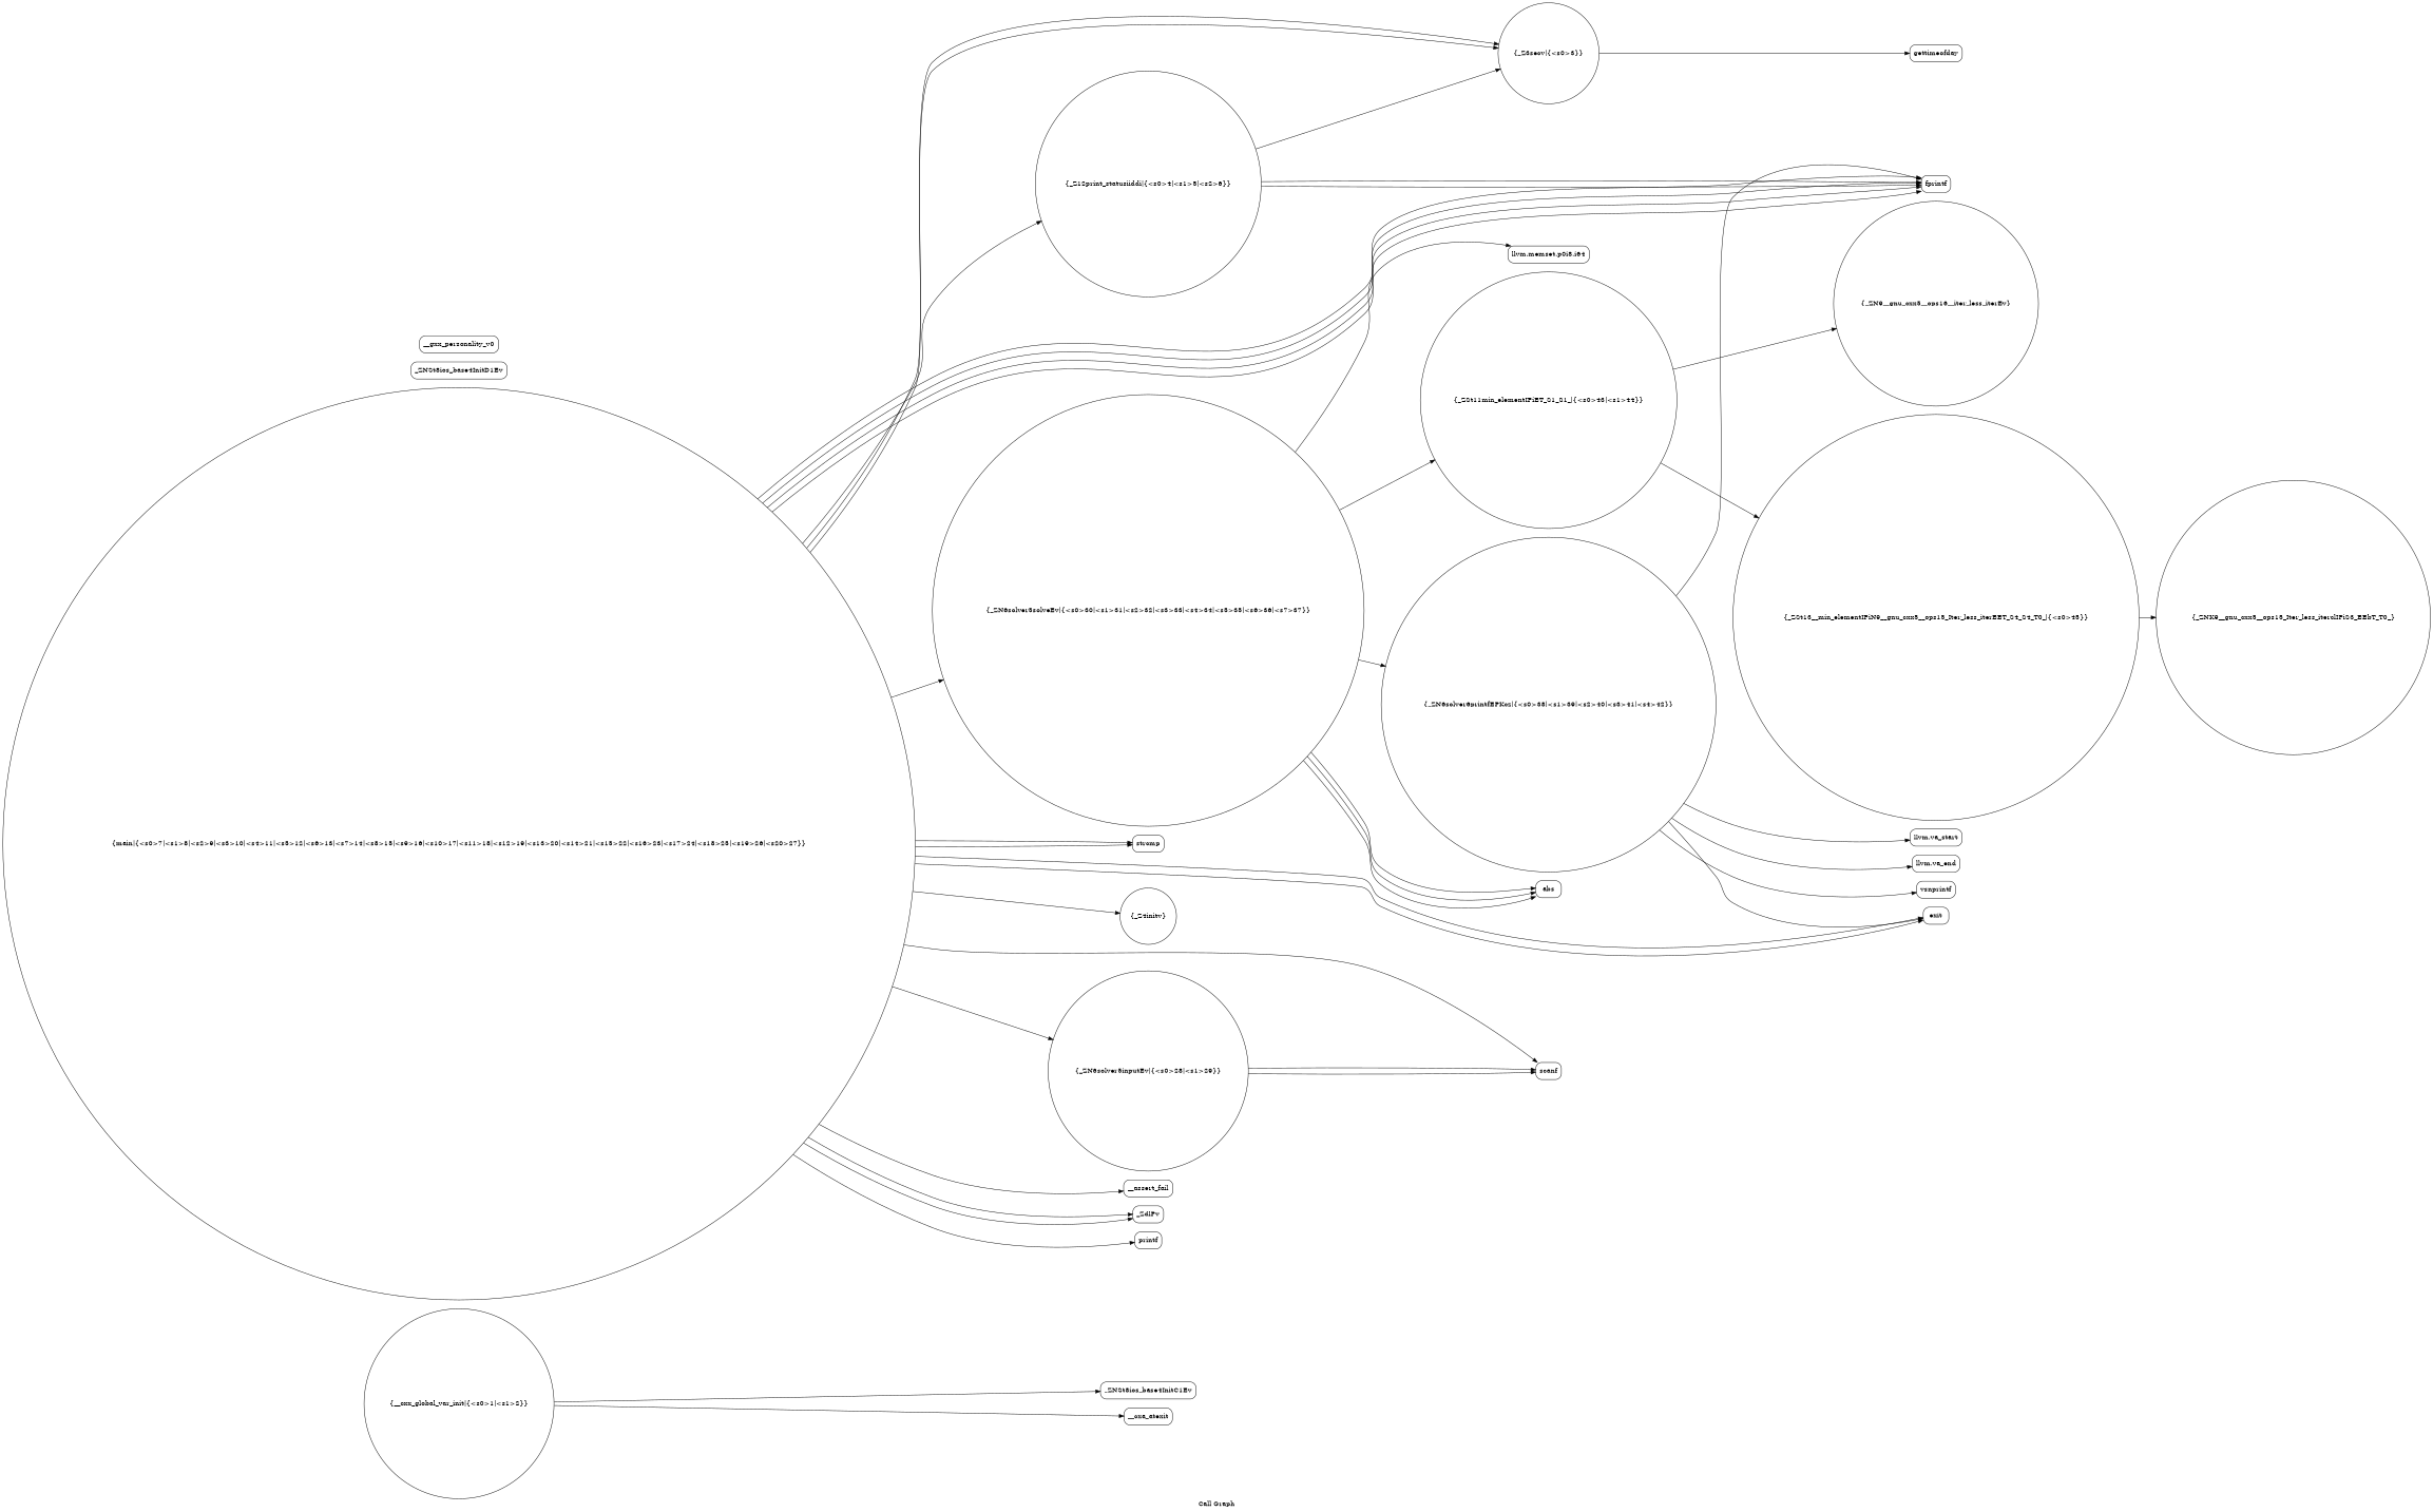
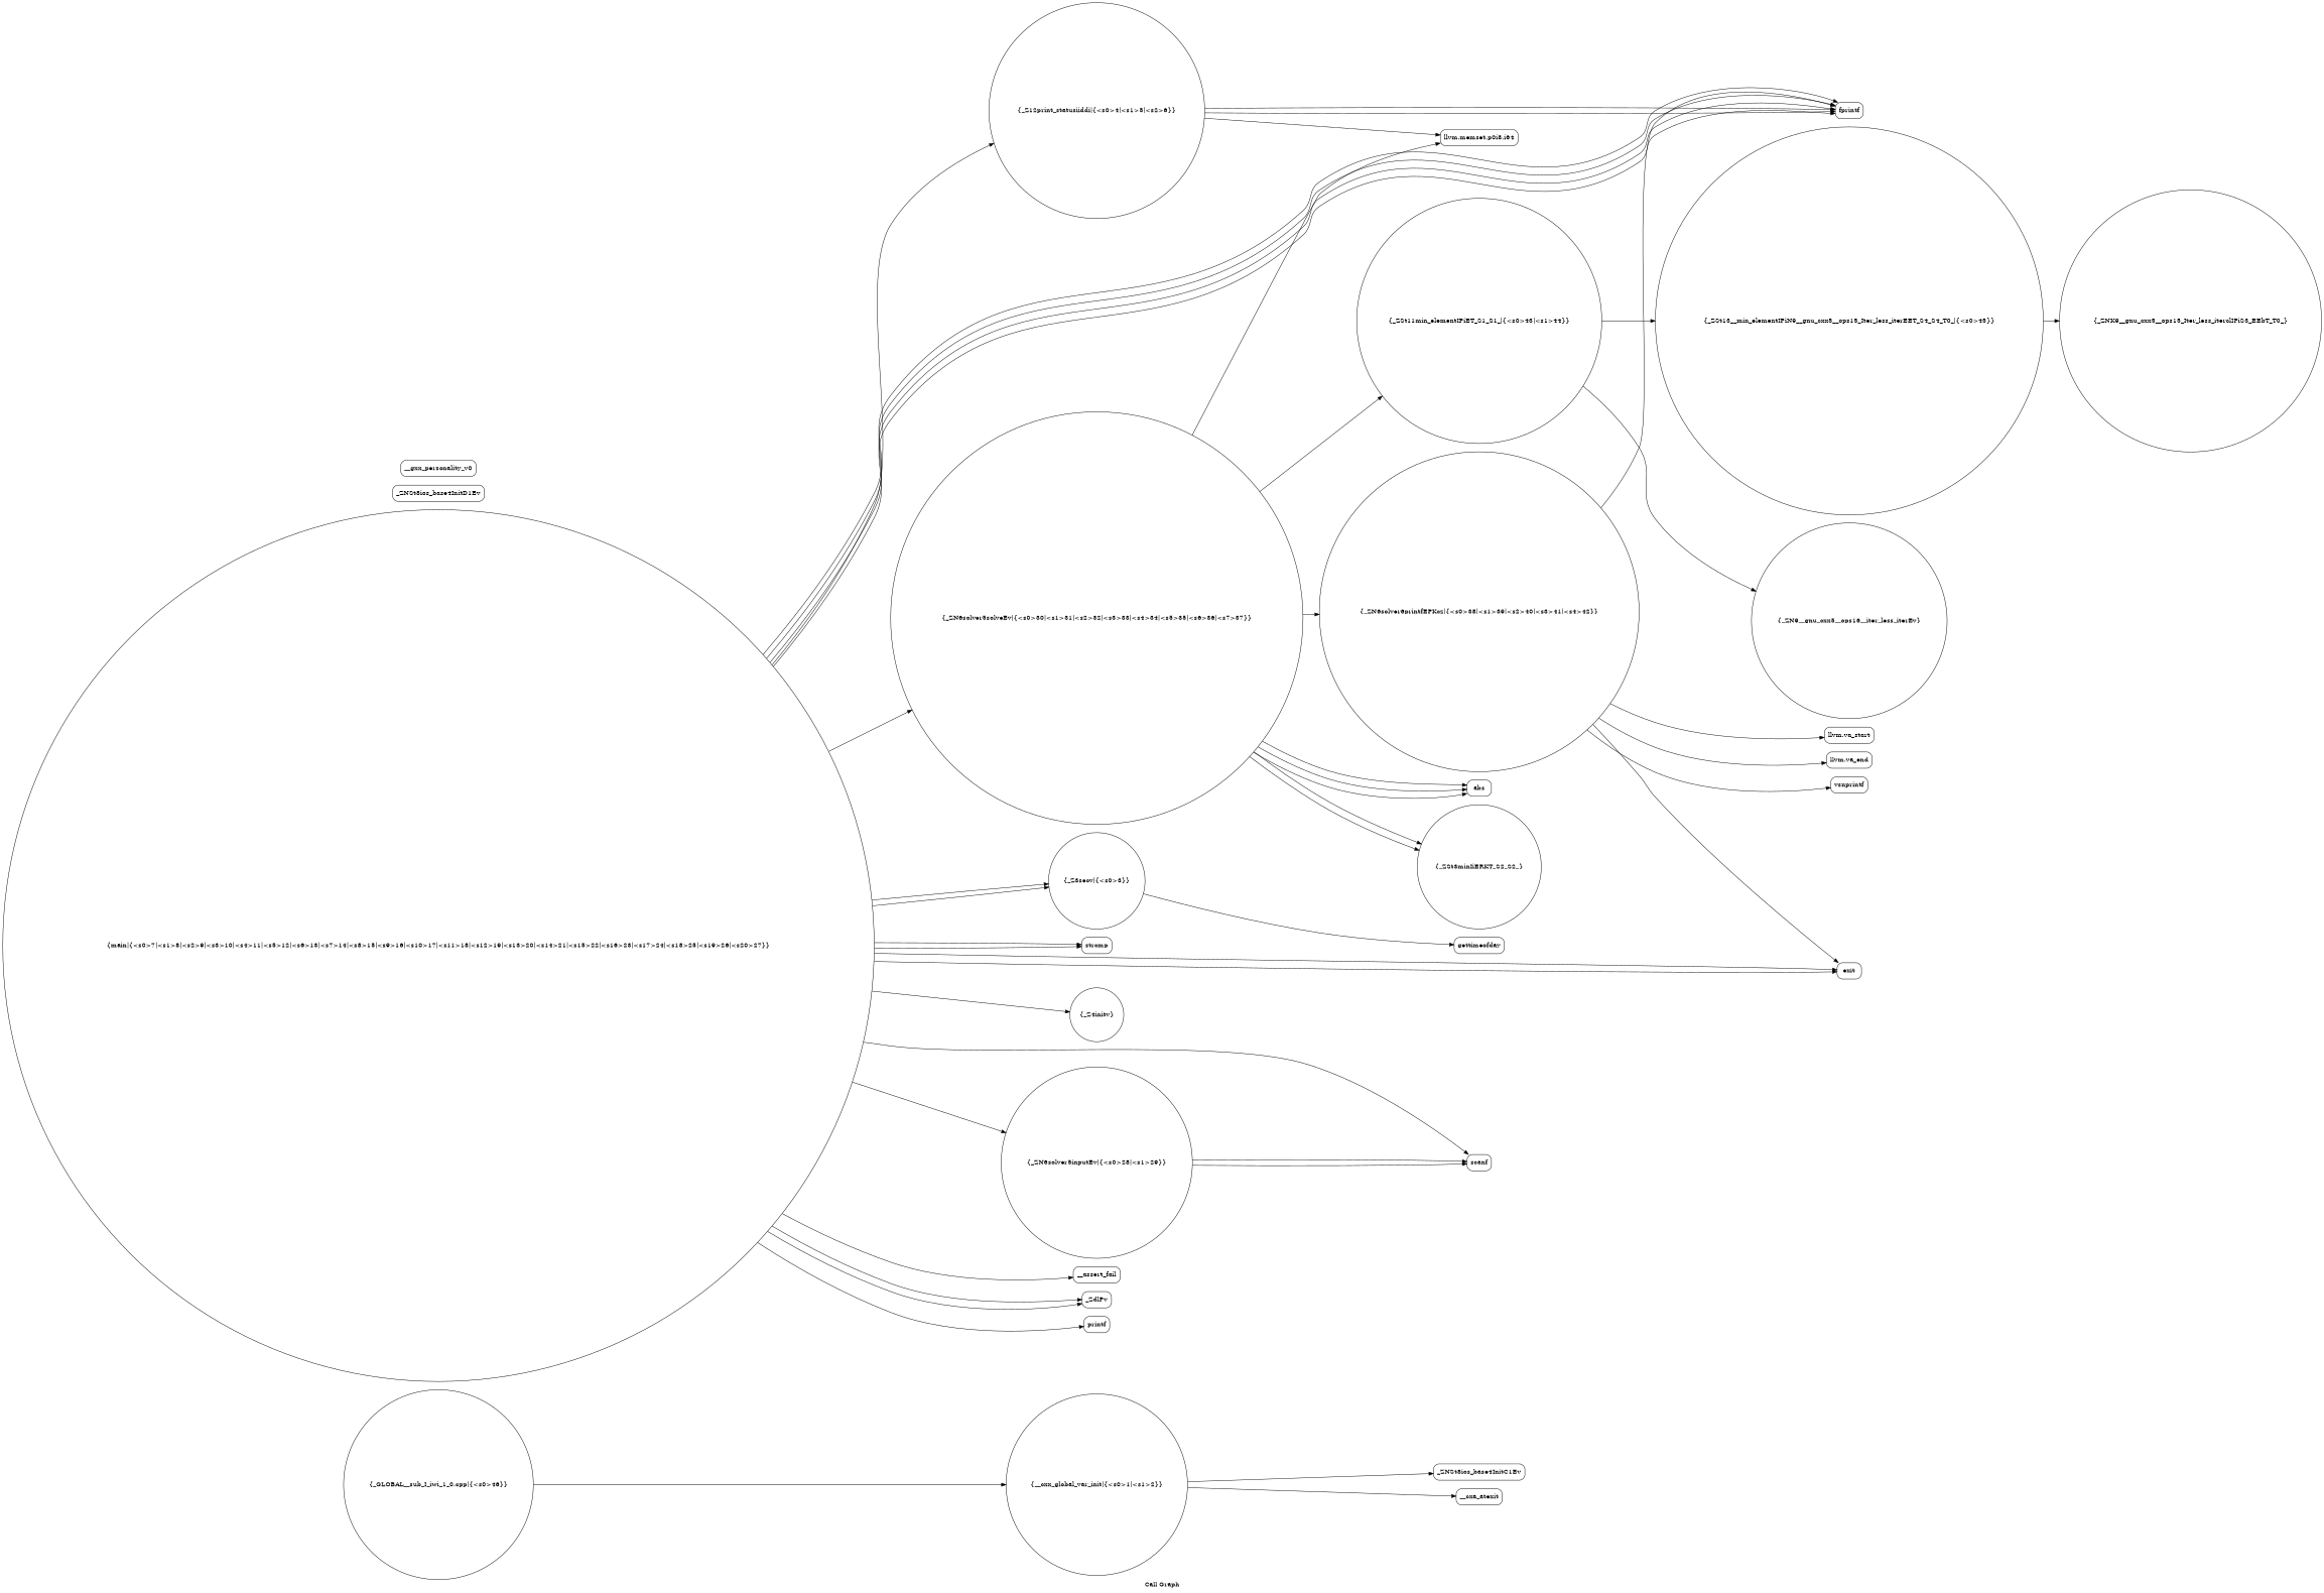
  digraph {
    label="Call Graph"
    rankdir=LR
    node [shape=Mrecord]
    edge [color=black tailport=s0]
    n1 [label="{__cxx_global_var_init|{<s0>1|<s1>2}}" shape=circle]
    n2 [label="{_ZNSt8ios_base4InitC1Ev}"]
    n3 [label="{__cxa_atexit}"]
    n4 [label="{llvm.va_start}"]
    n5 [label="{_Z12print_statusiiddi|{<s0>4|<s1>5|<s2>6}}" shape=circle]
    n6 [label="{fprintf}"]
    n7 [label="{_Z3secv|{<s0>3}}" shape=circle]
    n8 [label="{gettimeofday}"]
    n9 [label="{llvm.memset.p0i8.i64}"]
    n10 [label="{_ZNSt8ios_base4InitD1Ev}"]
    n11 [label="{llvm.va_end}"]
    n12 [label="{main|{<s0>7|<s1>8|<s2>9|<s3>10|<s4>11|<s5>12|<s6>13|<s7>14|<s8>15|<s9>16|<s10>17|<s11>18|<s12>19|<s13>20|<s14>21|<s15>22|<s16>23|<s17>24|<s18>25|<s19>26|<s20>27}}" shape=circle]
    n13 [label="{strcmp}"]
    n14 [label="{exit}"]
    n15 [label="{_Z4initv}" shape=circle]
    n16 [label="{scanf}"]
    n17 [label="{__assert_fail}"]
    n18 [label="{_ZdlPv}"]
    n19 [label="{_ZN6solver5inputEv|{<s0>28|<s1>29}}" shape=circle]
    n20 [label="{_ZN6solver5solveEv|{<s0>30|<s1>31|<s2>32|<s3>33|<s4>34|<s5>35|<s6>36|<s7>37}}" shape=circle]
    n21 [label="{printf}"]
+   n22 [label="{_ZSt3minIiERKT_S2_S2_}" shape=circle]
    n23 [label="{_ZSt11min_elementIPiET_S1_S1_|{<s0>43|<s1>44}}" shape=circle]
    n24 [label="{abs}"]
    n25 [label="{_ZN6solver6printfEPKcz|{<s0>38|<s1>39|<s2>40|<s3>41|<s4>42}}" shape=circle]
    n26 [label="{_ZN9__gnu_cxx5__ops16__iter_less_iterEv}" shape=circle]
    n27 [label="{_ZSt13__min_elementIPiN9__gnu_cxx5__ops15_Iter_less_iterEET_S4_S4_T0_|{<s0>45}}" shape=circle]
    n28 [label="{vsnprintf}"]
    n29 [label="{_ZNK9__gnu_cxx5__ops15_Iter_less_iterclIPiS3_EEbT_T0_}" shape=circle]
+   n30 [label="{_GLOBAL__sub_I_iwi_1_0.cpp|{<s0>46}}" shape=circle]
    n31 [label="{__gxx_personality_v0}"]
    n1 -> n2
    n1 -> n3 [tailport=s1]
    n5 -> n6
    n5 -> n6 [tailport=s2]
-   n5 -> n7 [tailport=s1]
+   n5 -> n9 [tailport=s1]
    n7 -> n8
    n12 -> n5 [tailport=s10]
    n12 -> n6 [tailport=s2]
    n12 -> n6 [tailport=s7]
    n12 -> n6 [tailport=s9]
    n12 -> n6 [tailport=s19]
    n12 -> n7 [tailport=s4]
    n12 -> n7 [tailport=s6]
    n12 -> n13
    n12 -> n13 [tailport=s1]
    n12 -> n14 [tailport=s3]
    n12 -> n14 [tailport=s20]
    n12 -> n15 [tailport=s5]
    n12 -> n16 [tailport=s8]
    n12 -> n17 [tailport=s13]
    n12 -> n18 [tailport=s14]
    n12 -> n18 [tailport=s18]
    n12 -> n19 [tailport=s15]
    n12 -> n20 [tailport=s16]
    n12 -> n21 [tailport=s17]
    n19 -> n16
    n19 -> n16 [tailport=s1]
    n20 -> n9
+   n20 -> n22 [tailport=s3]
+   n20 -> n22 [tailport=s5]
    n20 -> n23 [tailport=s6]
    n20 -> n24 [tailport=s1]
    n20 -> n24 [tailport=s2]
    n20 -> n24 [tailport=s4]
    n20 -> n25 [tailport=s7]
    n23 -> n26
    n23 -> n27 [tailport=s1]
    n25 -> n4
    n25 -> n6 [tailport=s3]
    n25 -> n11 [tailport=s2]
    n25 -> n14 [tailport=s4]
    n25 -> n28 [tailport=s1]
    n27 -> n29
+   n30 -> n1
  }
